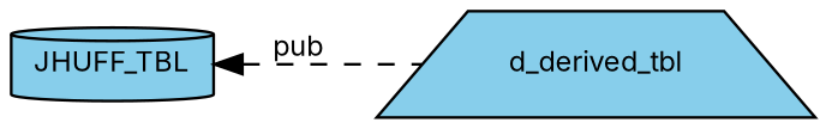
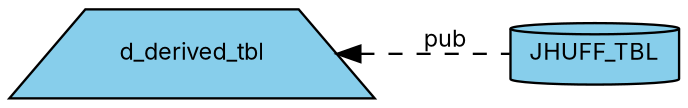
  digraph {
    rankdir=LR
    fontname=Inter
    node [color=black fillcolor=skyblue fontname=Inter fontsize=10 style=filled]
    n1 [fontcolor=black height=0.2 label=d_derived_tbl shape=trapezium width=0.4]
    n2 [height=0.2 label=JHUFF_TBL shape=cylinder width=0.4]
-   n2 -> n1 [color=black dir=back fontname=Inter fontsize=10 label=" pub" labelfontname=Helvetica labelfontsize=10 style=dashed]
+   n1 -> n2 [color=black dir=back fontname=Inter fontsize=10 label=" pub" labelfontname=Helvetica labelfontsize=10 style=dashed]
  }
